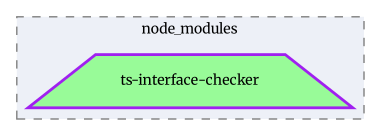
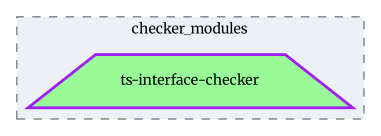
  digraph {
    compound=true
    fontname=Merriweather
    n1 [color=purple fillcolor=palegreen fontname=Merriweather fontsize=10 height=0.2 label="ts-interface-checker" shape=trapezium style="filled,bold" width=0.4]
    subgraph cluster_1 {
      bgcolor="#edf0f7"
      fontsize=10
-     label=node_modules
+     label=checker_modules
      pencolor=grey50
      style="filled,dashed"
      n1
    }
  }
